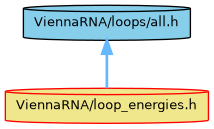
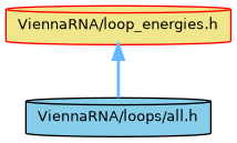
  digraph {
    node [fontname=Helvetica fontsize=10 shape=cylinder style=filled]
    n1 [color=black fillcolor=skyblue fontcolor=black height=0.2 label="ViennaRNA/loops/all.h" width=0.4]
    n2 [color=red fillcolor=khaki height=0.2 label="ViennaRNA/loop_energies.h" width=0.4]
-   n1 -> n2 [color=steelblue1 dir=back fontname=Helvetica fontsize=10 labelfontname=Helvetica labelfontsize=10 style=bold]
+   n2 -> n1 [color=steelblue1 dir=back fontname=Helvetica fontsize=10 labelfontname=Helvetica labelfontsize=10 style=bold]
  }
